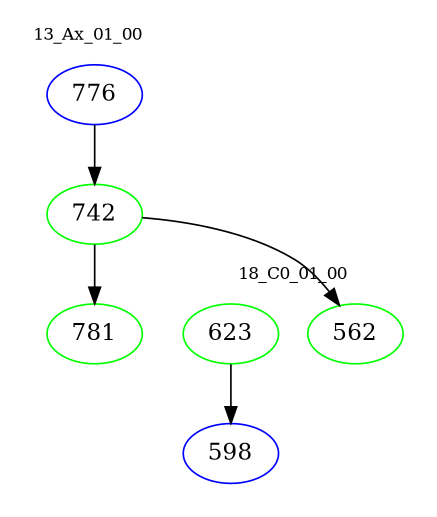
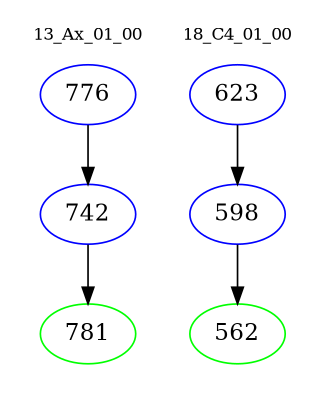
  digraph {
    node [color=green]
    edge [color=black]
    n1 [color=blue label=776]
-   n2 [label=742]
+   n2 [color=blue label=742]
    n3 [label=781]
    n4 [color=blue label=598]
    n5 [label=562]
-   n6 [label=623]
+   n6 [color=blue label=623]
    subgraph cluster_1 {
      color=white
      fontsize=10
      label="13_Ax_01_00"
      n1
      n2
      n3
    }
    subgraph cluster_2 {
      color=white
      fontsize=10
-     label="18_C0_01_00"
+     label="18_C4_01_00"
      n4
      n5
      n6
    }
    n1 -> n2
    n2 -> n3
-   n2 -> n5
+   n4 -> n5
    n6 -> n4
  }
